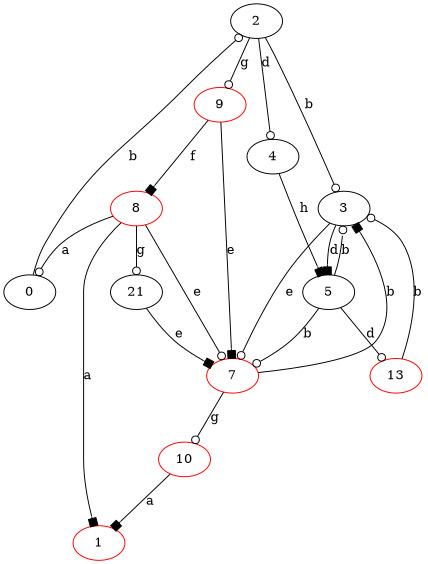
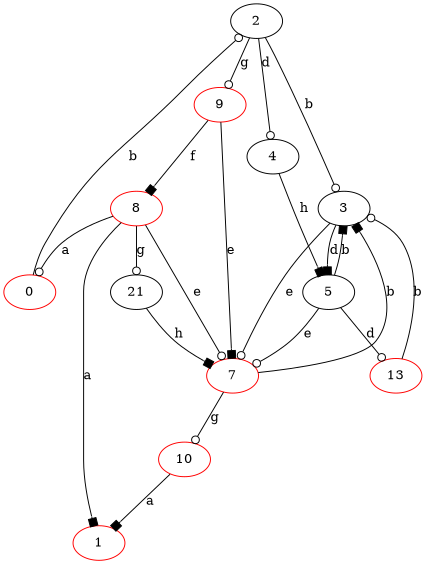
  strict digraph {
    node [color=red]
    edge [arrowhead=odot]
    2 [color=black]
-   0 [color=black]
+   0
    3 [color=black]
    4 [color=black]
    9
    13
    5 [color=black]
    7
    8
    10
    1
    n12 [color=black label=21]
    2 -> 3 [label=b]
    2 -> 4 [label=d]
    2 -> 9 [label=g]
    0 -> 2 [label=b]
    3 -> 5 [arrowhead=box label=d]
    3 -> 7 [label=e]
    4 -> 5 [arrowhead=box label=h]
    9 -> 7 [arrowhead=box label=e]
    9 -> 8 [arrowhead=box label=f]
    13 -> 3 [label=b]
-   5 -> 3 [label=b]
+   5 -> 3 [arrowhead=box label=b]
    5 -> 13 [label=d]
-   5 -> 7 [label=b]
+   5 -> 7 [label=e]
    7 -> 3 [arrowhead=box label=b]
    7 -> 10 [label=g]
    8 -> 0 [label=a]
    8 -> 7 [label=e]
    8 -> 1 [arrowhead=box label=a]
    8 -> n12 [label=g]
    10 -> 1 [arrowhead=box label=a]
-   n12 -> 7 [arrowhead=box label=e]
+   n12 -> 7 [arrowhead=box label=h]
  }
